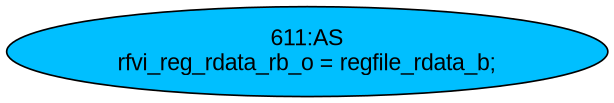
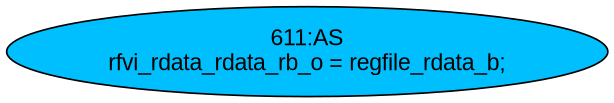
  strict digraph {
    fontname="Liberation Sans"
-   n1 [ast="<pyverilog.vparser.ast.Assign object at 0x7f2237101c10>" def_var="['rfvi_reg_rdata_rb_o']" fillcolor=deepskyblue label="611:AS\nrfvi_reg_rdata_rb_o = regfile_rdata_b;" statements="[]" style=filled typ=Assign use_var="['regfile_rdata_b']" fontname="Liberation Sans"]
+   n1 [ast="<pyverilog.vparser.ast.Assign object at 0x7f2237101c10>" def_var="['rfvi_reg_rdata_rb_o']" fillcolor=deepskyblue label="611:AS\nrfvi_rdata_rdata_rb_o = regfile_rdata_b;" statements="[]" style=filled typ=Assign use_var="['regfile_rdata_b']" fontname="Liberation Sans"]
  }
